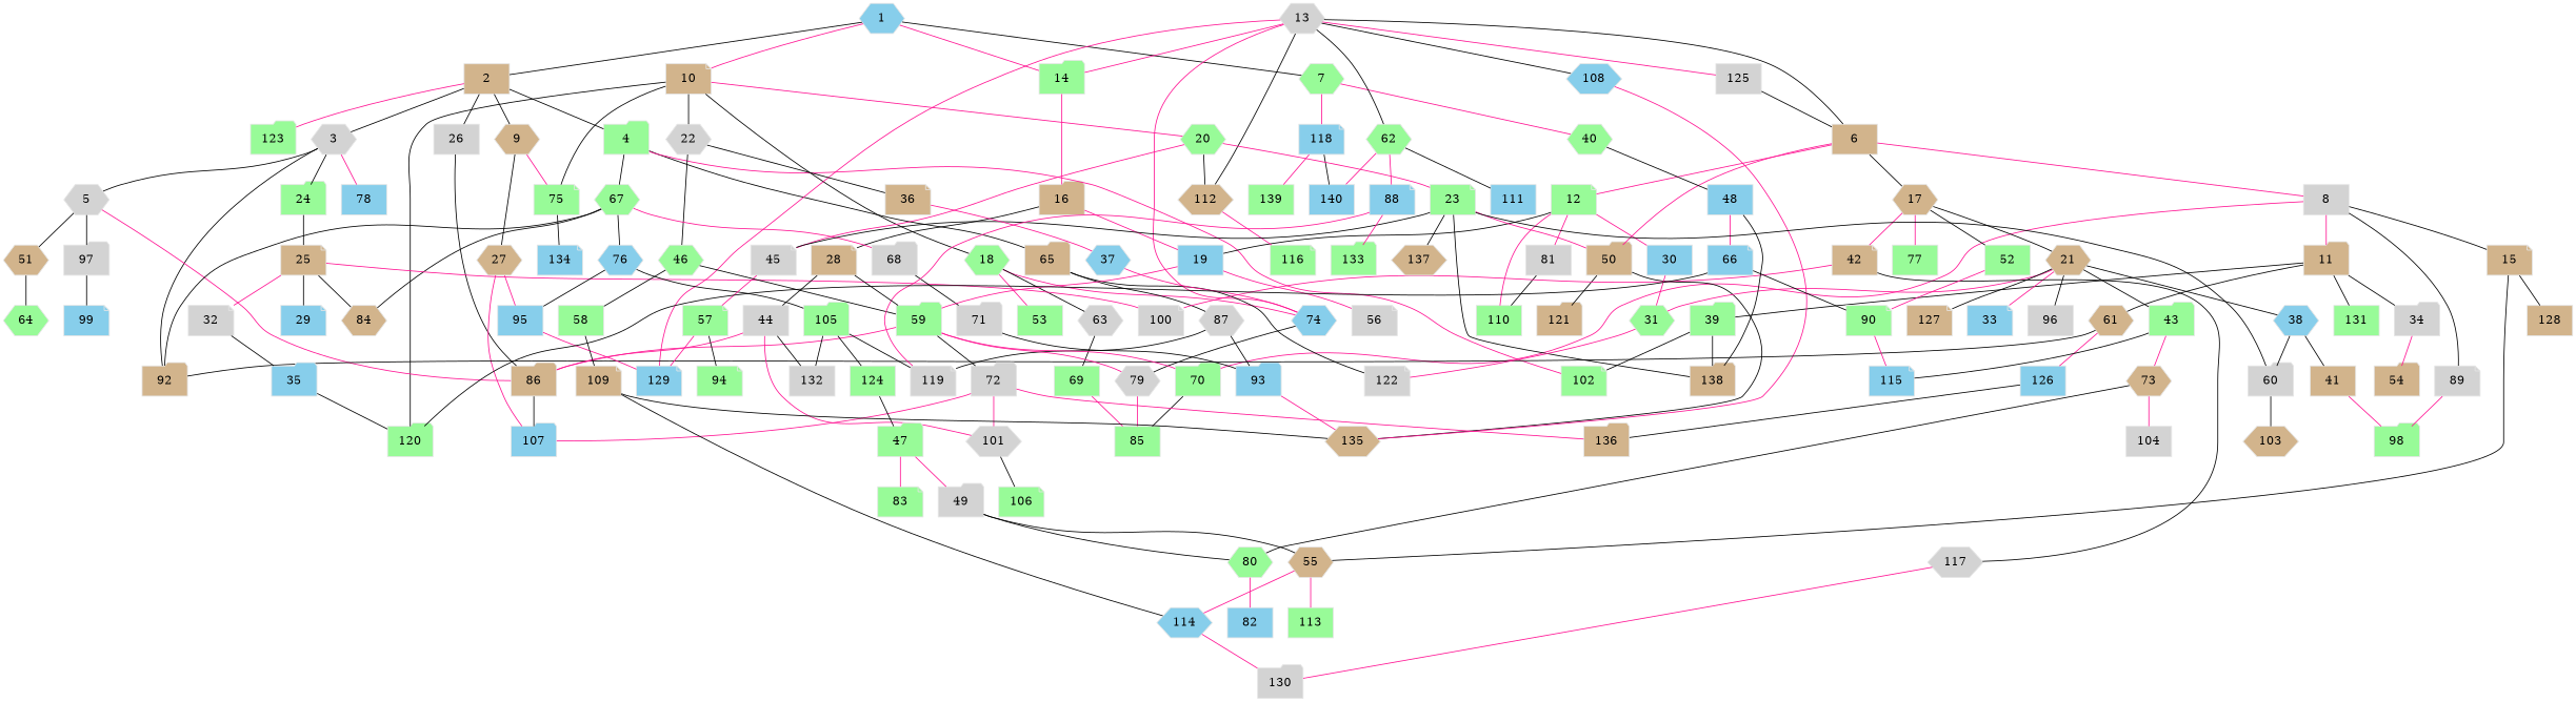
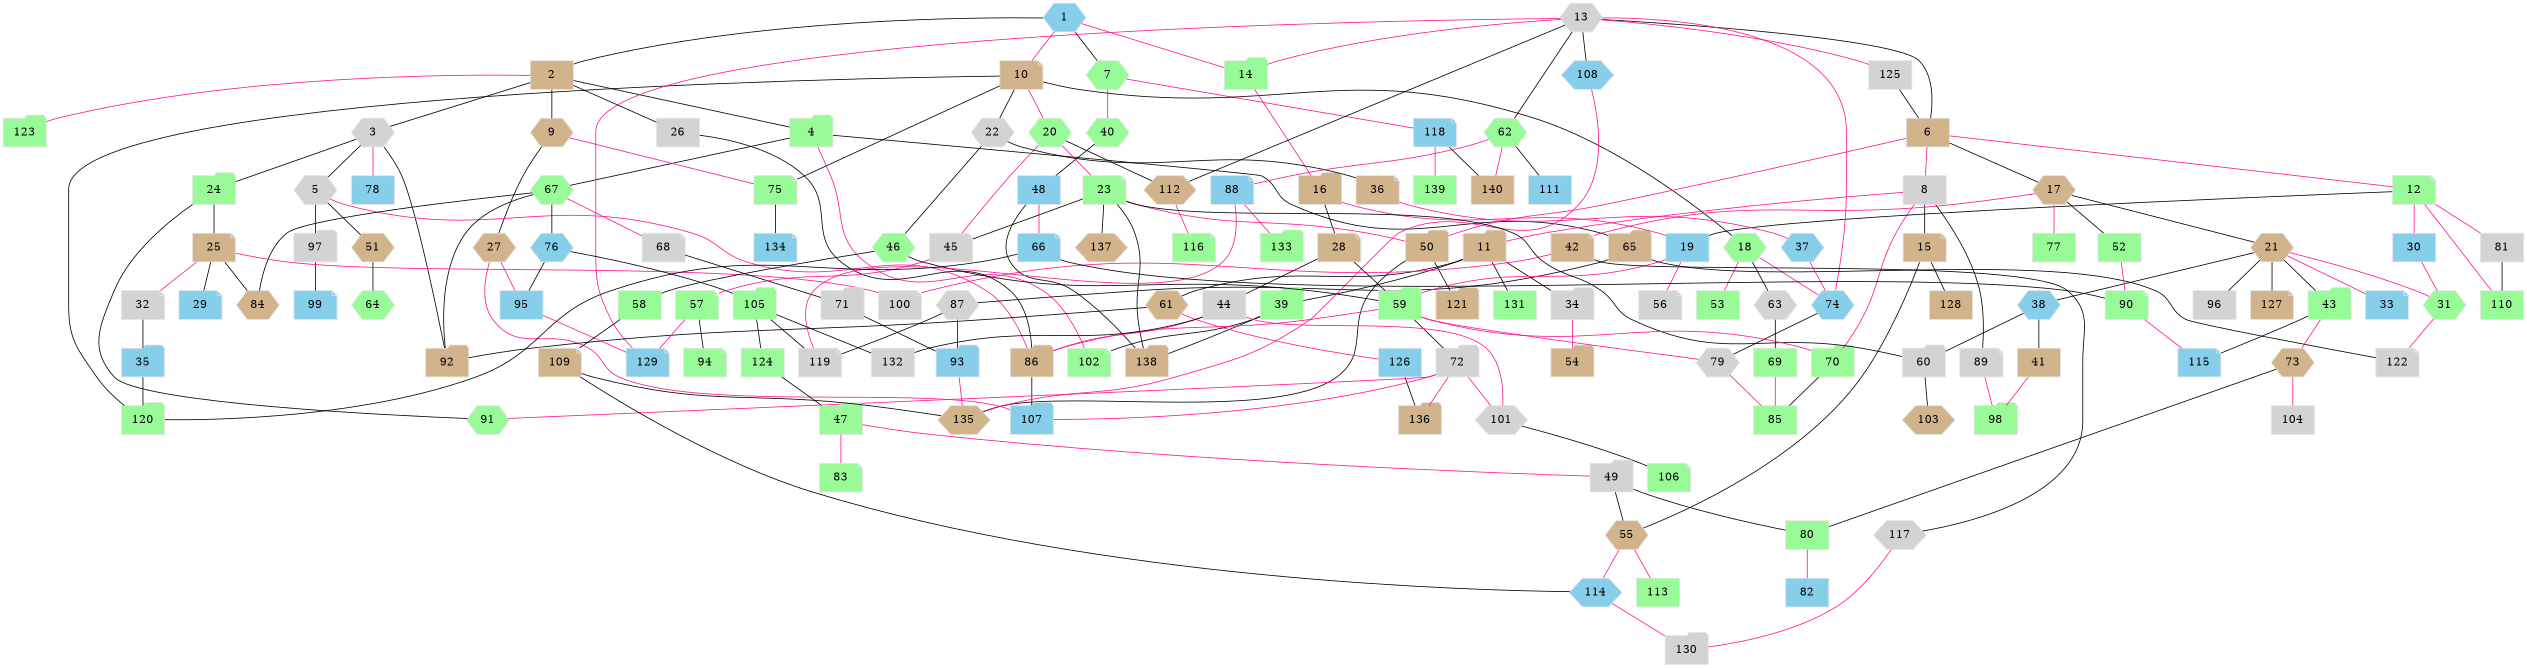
  graph {
    node [color=gray90 fillcolor=palegreen shape=hexagon style=filled]
    edge [color=black]
    1 [fillcolor=skyblue]
    2 [fillcolor=tan shape=box]
    7
    10 [fillcolor=tan shape=note]
    14 [shape=folder]
    3 [fillcolor=lightgrey]
    4 [shape=folder]
    9 [fillcolor=tan]
    26 [fillcolor=lightgrey shape=box]
    123 [shape=folder]
    6 [fillcolor=tan shape=box]
    8 [fillcolor=lightgrey shape=box]
    12 [shape=note]
    13 [fillcolor=lightgrey]
    17 [fillcolor=tan]
    50 [fillcolor=tan shape=folder]
    40
    118 [fillcolor=skyblue shape=note]
    75 [shape=note]
    18
    20
    22 [fillcolor=lightgrey]
    120 [shape=folder]
    16 [fillcolor=tan shape=folder]
    5 [fillcolor=lightgrey]
    24 [shape=folder]
    78 [fillcolor=skyblue shape=box]
    92 [fillcolor=tan shape=folder]
    65 [fillcolor=tan shape=folder]
    67
    102 [shape=note]
    27 [fillcolor=tan]
    86 [fillcolor=tan shape=folder]
    51 [fillcolor=tan]
    97 [fillcolor=lightgrey shape=folder]
    25 [fillcolor=tan shape=note]
+   91
    122 [fillcolor=lightgrey shape=note]
    87 [fillcolor=lightgrey]
    84 [fillcolor=tan]
-   68 [fillcolor=lightgrey shape=folder]
+   68 [fillcolor=lightgrey shape=note]
    76 [fillcolor=skyblue]
    64
    107 [fillcolor=skyblue shape=folder]
    99 [fillcolor=skyblue shape=note]
    11 [fillcolor=tan shape=folder]
    15 [fillcolor=tan shape=note]
    70 [shape=folder]
    89 [fillcolor=lightgrey shape=note]
    19 [fillcolor=skyblue shape=box]
    30 [fillcolor=skyblue shape=box]
    81 [fillcolor=lightgrey shape=box]
    110 [shape=box]
    62
    74 [fillcolor=skyblue]
    108 [fillcolor=skyblue]
    112 [fillcolor=tan]
    125 [fillcolor=lightgrey shape=box]
    129 [fillcolor=skyblue shape=note]
    21 [fillcolor=tan]
    42 [fillcolor=tan shape=note]
    52 [shape=box]
    77 [shape=box]
    121 [fillcolor=tan shape=folder]
    135 [fillcolor=tan]
    48 [fillcolor=skyblue shape=box]
-   140 [fillcolor=skyblue shape=box]
+   140 [fillcolor=tan shape=box]
    139 [shape=box]
    34 [fillcolor=lightgrey shape=folder]
    39 [shape=folder]
    61 [fillcolor=tan]
    131 [shape=box]
    55 [fillcolor=tan]
    128 [fillcolor=tan shape=box]
    85 [shape=box]
    98 [shape=folder]
    95 [fillcolor=skyblue shape=box]
    134 [fillcolor=skyblue shape=note]
    53 [shape=box]
    63 [fillcolor=lightgrey]
    23 [shape=note]
    45 [fillcolor=lightgrey shape=note]
    36 [fillcolor=tan shape=note]
    46
    54 [fillcolor=tan shape=folder]
    138 [fillcolor=tan shape=folder]
    126 [fillcolor=skyblue shape=box]
    56 [fillcolor=lightgrey shape=note]
    59 [shape=folder]
    31
    88 [fillcolor=skyblue shape=note]
    111 [fillcolor=skyblue shape=box]
    79 [fillcolor=lightgrey]
    116 [shape=note]
    28 [fillcolor=tan shape=note]
    113 [shape=box]
    114 [fillcolor=skyblue]
    44 [fillcolor=lightgrey shape=box]
    33 [fillcolor=skyblue shape=note]
    38 [fillcolor=skyblue]
    43 [shape=folder]
    96 [fillcolor=lightgrey shape=box]
    127 [fillcolor=tan shape=note]
    100 [fillcolor=lightgrey shape=note]
    117 [fillcolor=lightgrey]
    90 [shape=note]
    69 [shape=box]
    72 [fillcolor=lightgrey shape=folder]
    60 [fillcolor=lightgrey shape=folder]
    137 [fillcolor=tan]
    57 [shape=note]
    41 [fillcolor=tan shape=box]
    73 [fillcolor=tan]
    115 [fillcolor=skyblue shape=note]
    37 [fillcolor=skyblue]
    58 [shape=box]
    103 [fillcolor=tan]
    29 [fillcolor=skyblue shape=note]
    32 [fillcolor=lightgrey shape=note]
    35 [fillcolor=skyblue shape=folder]
    101 [fillcolor=lightgrey]
    132 [fillcolor=lightgrey shape=box]
    47 [shape=folder]
    49 [fillcolor=lightgrey shape=folder]
    83 [shape=note]
    66 [fillcolor=skyblue shape=note]
    130 [fillcolor=lightgrey shape=folder]
-   80
+   80 [shape=box]
    104 [fillcolor=lightgrey shape=box]
    106 [shape=note]
    94 [shape=note]
    109 [fillcolor=tan shape=note]
    82 [fillcolor=skyblue shape=box]
    136 [fillcolor=tan shape=folder]
    119 [fillcolor=lightgrey shape=note]
    133 [shape=folder]
    93 [fillcolor=skyblue shape=folder]
    71 [fillcolor=lightgrey shape=folder]
    105 [shape=folder]
    124 [shape=box]
    1 -- 2
    1 -- 7
    1 -- 10 [color=deeppink]
    1 -- 14 [color=deeppink]
    2 -- 3
    2 -- 4
    2 -- 9
    2 -- 26
    2 -- 123 [color=deeppink]
    7 -- 40 [color=deeppink]
    7 -- 118 [color=deeppink]
    10 -- 75
    10 -- 18
    10 -- 20 [color=deeppink]
    10 -- 22
    10 -- 120
    14 -- 16 [color=deeppink]
    3 -- 5
    3 -- 24
    3 -- 78 [color=deeppink]
    3 -- 92
    4 -- 65
    4 -- 67
    4 -- 102 [color=deeppink]
    9 -- 75 [color=deeppink]
    9 -- 27
    26 -- 86
    6 -- 8 [color=deeppink]
    6 -- 12 [color=deeppink]
    6 -- 13
    6 -- 17
    6 -- 50 [color=deeppink]
    8 -- 11 [color=deeppink]
    8 -- 15
    8 -- 70 [color=deeppink]
    8 -- 89
    12 -- 19
    12 -- 30 [color=deeppink]
    12 -- 81 [color=deeppink]
    12 -- 110 [color=deeppink]
    13 -- 14 [color=deeppink]
    13 -- 62
    13 -- 74 [color=deeppink]
    13 -- 108
    13 -- 112
    13 -- 125 [color=deeppink]
    13 -- 129 [color=deeppink]
    17 -- 21
    17 -- 42 [color=deeppink]
    17 -- 52
    17 -- 77 [color=deeppink]
    50 -- 121
    50 -- 135
    40 -- 48
    118 -- 140
    118 -- 139 [color=deeppink]
    75 -- 134
    18 -- 74 [color=deeppink]
    18 -- 53 [color=deeppink]
    18 -- 63
    20 -- 112
    20 -- 23 [color=deeppink]
    20 -- 45 [color=deeppink]
    22 -- 36
    22 -- 46
    16 -- 19 [color=deeppink]
    16 -- 28
    5 -- 86 [color=deeppink]
    5 -- 51
    5 -- 97
    24 -- 25
+   24 -- 91
    65 -- 122
    65 -- 87
    67 -- 92
    67 -- 84
    67 -- 68 [color=deeppink]
    67 -- 76
    27 -- 107 [color=deeppink]
    27 -- 95 [color=deeppink]
    86 -- 107
    51 -- 64
    97 -- 99
    25 -- 84
    25 -- 100 [color=deeppink]
    25 -- 29
    25 -- 32 [color=deeppink]
    87 -- 119
    87 -- 93
    68 -- 71
    76 -- 95
    76 -- 105
    11 -- 34
    11 -- 39
    11 -- 61
    11 -- 131
    15 -- 55
    15 -- 128
    70 -- 85
    89 -- 98 [color=deeppink]
    19 -- 56 [color=deeppink]
    19 -- 59 [color=deeppink]
    30 -- 31 [color=deeppink]
    81 -- 110
    62 -- 140 [color=deeppink]
    62 -- 88 [color=deeppink]
    62 -- 111
    74 -- 79
    108 -- 135 [color=deeppink]
    112 -- 116 [color=deeppink]
    125 -- 6
    21 -- 31 [color=deeppink]
    21 -- 33 [color=deeppink]
    21 -- 38
    21 -- 43
    21 -- 96
    21 -- 127
    42 -- 100 [color=deeppink]
    42 -- 117
    52 -- 90 [color=deeppink]
    48 -- 138
    48 -- 66 [color=deeppink]
    34 -- 54 [color=deeppink]
    39 -- 102
    39 -- 138
    61 -- 92
    61 -- 126 [color=deeppink]
    55 -- 113 [color=deeppink]
    55 -- 114 [color=deeppink]
    95 -- 129 [color=deeppink]
    63 -- 69
    23 -- 50 [color=deeppink]
    23 -- 45
    23 -- 138
    23 -- 60
    23 -- 137
    45 -- 57 [color=deeppink]
    36 -- 37 [color=deeppink]
    46 -- 59
    46 -- 58
    126 -- 136
    59 -- 86 [color=deeppink]
    59 -- 70 [color=deeppink]
    59 -- 79 [color=deeppink]
    59 -- 72
    31 -- 122 [color=deeppink]
    88 -- 119 [color=deeppink]
    88 -- 133 [color=deeppink]
    79 -- 85 [color=deeppink]
    28 -- 59
    28 -- 44
    114 -- 130 [color=deeppink]
    44 -- 86 [color=deeppink]
    44 -- 101 [color=deeppink]
    44 -- 132
    38 -- 60
    38 -- 41
    43 -- 73 [color=deeppink]
    43 -- 115
    117 -- 130 [color=deeppink]
    90 -- 115 [color=deeppink]
    69 -- 85 [color=deeppink]
+   72 -- 91 [color=deeppink]
    72 -- 107 [color=deeppink]
    72 -- 101 [color=deeppink]
    72 -- 136 [color=deeppink]
    60 -- 103
    57 -- 129 [color=deeppink]
    57 -- 94
    41 -- 98 [color=deeppink]
    73 -- 80
    73 -- 104 [color=deeppink]
    37 -- 74 [color=deeppink]
    58 -- 109
    32 -- 35
    35 -- 120
    101 -- 106
    47 -- 49 [color=deeppink]
    47 -- 83 [color=deeppink]
    49 -- 55
    49 -- 80
    66 -- 120
    66 -- 90
    80 -- 82 [color=deeppink]
    109 -- 135
    109 -- 114
    93 -- 135 [color=deeppink]
    71 -- 93
    105 -- 132
    105 -- 119
    105 -- 124
    124 -- 47
  }
